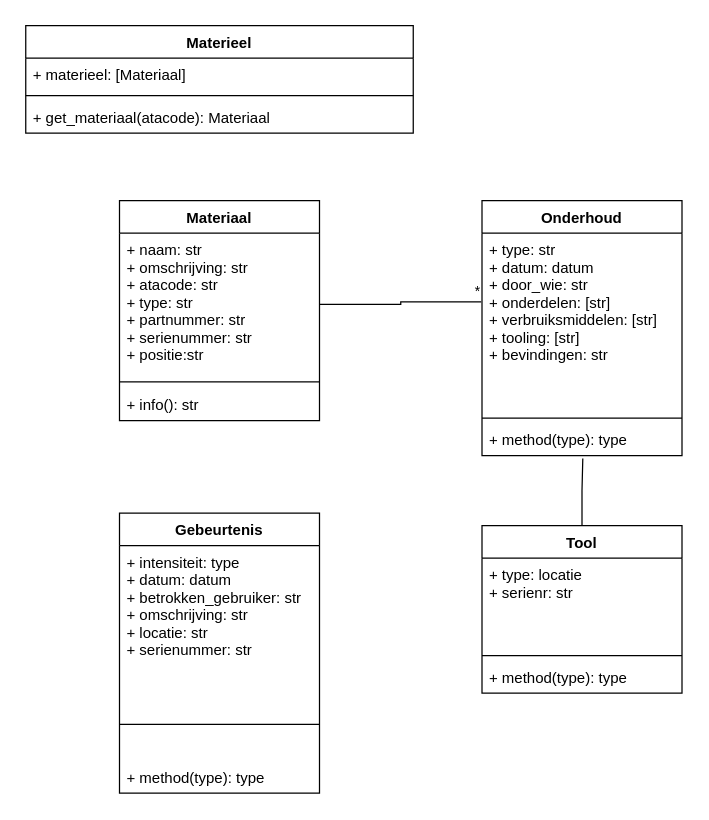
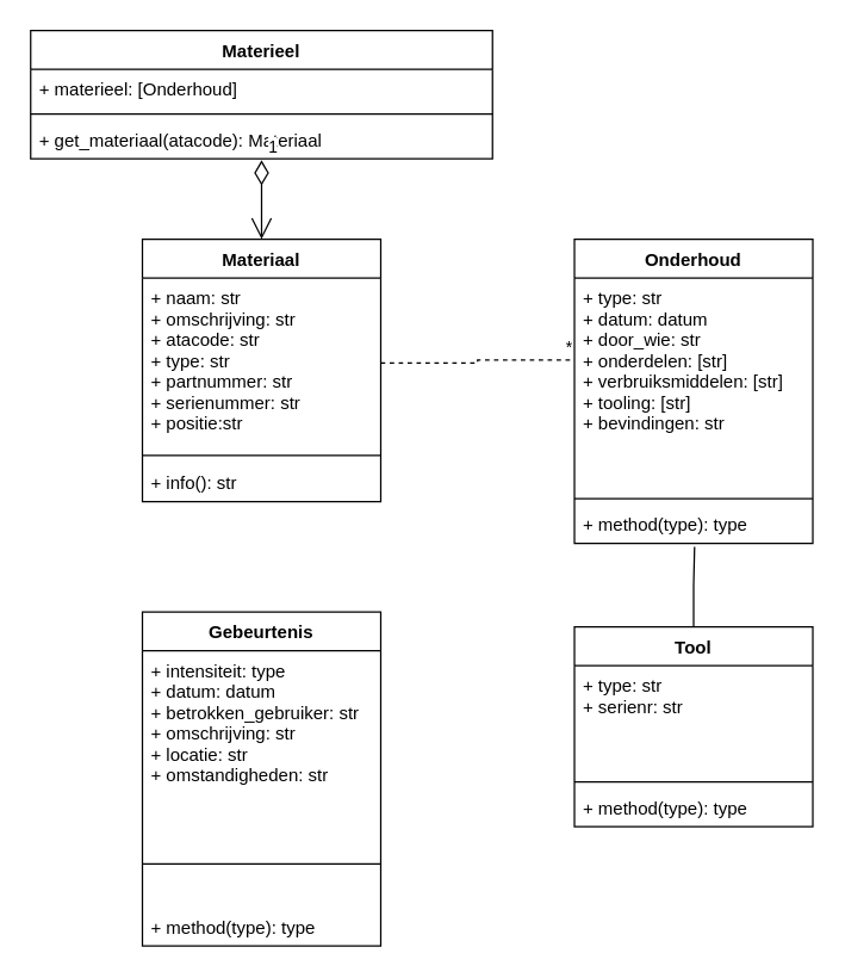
  <mxCell id="0" />
  <mxCell id="1" parent="0" />
  <mxCell id="2" value="Materiaal" style="swimlane;fontStyle=1;align=center;verticalAlign=top;childLayout=stackLayout;horizontal=1;startSize=26;horizontalStack=0;resizeParent=1;resizeParentMax=0;resizeLast=0;collapsible=1;marginBottom=0;" parent="1" vertex="1"><mxGeometry x="95" y="160" width="160" height="176" as="geometry"><mxRectangle x="170" y="130" width="80" height="30" as="alternateBounds" /></mxGeometry></mxCell>
  <mxCell id="3" value="+ naam: str&#10;+ omschrijving: str&#10;+ atacode: str&#10;+ type: str&#10;+ partnummer: str&#10;+ serienummer: str&#10;+ positie:str&#10;" style="text;strokeColor=none;fillColor=none;align=left;verticalAlign=top;spacingLeft=4;spacingRight=4;overflow=hidden;rotatable=0;points=[[0,0.5],[1,0.5]];portConstraint=eastwest;" parent="2" vertex="1"><mxGeometry y="26" width="160" height="114" as="geometry" /></mxCell>
  <mxCell id="4" value="" style="line;strokeWidth=1;fillColor=none;align=left;verticalAlign=middle;spacingTop=-1;spacingLeft=3;spacingRight=3;rotatable=0;labelPosition=right;points=[];portConstraint=eastwest;strokeColor=inherit;" parent="2" vertex="1"><mxGeometry y="140" width="160" height="10" as="geometry" /></mxCell>
  <mxCell id="5" value="+ info(): str" style="text;strokeColor=none;fillColor=none;align=left;verticalAlign=top;spacingLeft=4;spacingRight=4;overflow=hidden;rotatable=0;points=[[0,0.5],[1,0.5]];portConstraint=eastwest;" parent="2" vertex="1"><mxGeometry y="150" width="160" height="26" as="geometry" /></mxCell>
  <mxCell id="6" value="Gebeurtenis" style="swimlane;fontStyle=1;align=center;verticalAlign=top;childLayout=stackLayout;horizontal=1;startSize=26;horizontalStack=0;resizeParent=1;resizeParentMax=0;resizeLast=0;collapsible=1;marginBottom=0;" parent="1" vertex="1"><mxGeometry x="95" y="410" width="160" height="224" as="geometry" /></mxCell>
- <mxCell id="7" value="+ intensiteit: type&#10;+ datum: datum&#10;+ betrokken_gebruiker: str&#10;+ omschrijving: str&#10;+ locatie: str&#10;+ serienummer: str" style="text;strokeColor=none;fillColor=none;align=left;verticalAlign=top;spacingLeft=4;spacingRight=4;overflow=hidden;rotatable=0;points=[[0,0.5],[1,0.5]];portConstraint=eastwest;" parent="6" vertex="1"><mxGeometry y="26" width="160" height="114" as="geometry" /></mxCell>
+ <mxCell id="7" value="+ intensiteit: type&#10;+ datum: datum&#10;+ betrokken_gebruiker: str&#10;+ omschrijving: str&#10;+ locatie: str&#10;+ omstandigheden: str" style="text;strokeColor=none;fillColor=none;align=left;verticalAlign=top;spacingLeft=4;spacingRight=4;overflow=hidden;rotatable=0;points=[[0,0.5],[1,0.5]];portConstraint=eastwest;" parent="6" vertex="1"><mxGeometry y="26" width="160" height="114" as="geometry" /></mxCell>
  <mxCell id="8" value="" style="line;strokeWidth=1;fillColor=none;align=left;verticalAlign=middle;spacingTop=-1;spacingLeft=3;spacingRight=3;rotatable=0;labelPosition=right;points=[];portConstraint=eastwest;strokeColor=inherit;" parent="6" vertex="1"><mxGeometry y="140" width="160" height="58" as="geometry" /></mxCell>
  <mxCell id="9" value="+ method(type): type" style="text;strokeColor=none;fillColor=none;align=left;verticalAlign=top;spacingLeft=4;spacingRight=4;overflow=hidden;rotatable=0;points=[[0,0.5],[1,0.5]];portConstraint=eastwest;" parent="6" vertex="1"><mxGeometry y="198" width="160" height="26" as="geometry" /></mxCell>
  <mxCell id="10" value="Onderhoud" style="swimlane;fontStyle=1;align=center;verticalAlign=top;childLayout=stackLayout;horizontal=1;startSize=26;horizontalStack=0;resizeParent=1;resizeParentMax=0;resizeLast=0;collapsible=1;marginBottom=0;" parent="1" vertex="1"><mxGeometry x="385" y="160" width="160" height="204" as="geometry" /></mxCell>
  <mxCell id="11" value="+ type: str&#10;+ datum: datum&#10;+ door_wie: str&#10;+ onderdelen: [str]&#10;+ verbruiksmiddelen: [str]&#10;+ tooling: [str]&#10;+ bevindingen: str" style="text;strokeColor=none;fillColor=none;align=left;verticalAlign=top;spacingLeft=4;spacingRight=4;overflow=hidden;rotatable=0;points=[[0,0.5],[1,0.5]];portConstraint=eastwest;" parent="10" vertex="1"><mxGeometry y="26" width="160" height="144" as="geometry" /></mxCell>
  <mxCell id="12" value="" style="line;strokeWidth=1;fillColor=none;align=left;verticalAlign=middle;spacingTop=-1;spacingLeft=3;spacingRight=3;rotatable=0;labelPosition=right;points=[];portConstraint=eastwest;strokeColor=inherit;" parent="10" vertex="1"><mxGeometry y="170" width="160" height="8" as="geometry" /></mxCell>
  <mxCell id="13" value="+ method(type): type" style="text;strokeColor=none;fillColor=none;align=left;verticalAlign=top;spacingLeft=4;spacingRight=4;overflow=hidden;rotatable=0;points=[[0,0.5],[1,0.5]];portConstraint=eastwest;" parent="10" vertex="1"><mxGeometry y="178" width="160" height="26" as="geometry" /></mxCell>
  <mxCell id="14" value="Tool" style="swimlane;fontStyle=1;align=center;verticalAlign=top;childLayout=stackLayout;horizontal=1;startSize=26;horizontalStack=0;resizeParent=1;resizeParentMax=0;resizeLast=0;collapsible=1;marginBottom=0;" parent="1" vertex="1"><mxGeometry x="385" y="420" width="160" height="134" as="geometry" /></mxCell>
- <mxCell id="15" value="+ type: locatie&#10;+ serienr: str" style="text;strokeColor=none;fillColor=none;align=left;verticalAlign=top;spacingLeft=4;spacingRight=4;overflow=hidden;rotatable=0;points=[[0,0.5],[1,0.5]];portConstraint=eastwest;" parent="14" vertex="1"><mxGeometry y="26" width="160" height="74" as="geometry" /></mxCell>
+ <mxCell id="15" value="+ type: str&#10;+ serienr: str" style="text;strokeColor=none;fillColor=none;align=left;verticalAlign=top;spacingLeft=4;spacingRight=4;overflow=hidden;rotatable=0;points=[[0,0.5],[1,0.5]];portConstraint=eastwest;" parent="14" vertex="1"><mxGeometry y="26" width="160" height="74" as="geometry" /></mxCell>
  <mxCell id="16" value="" style="line;strokeWidth=1;fillColor=none;align=left;verticalAlign=middle;spacingTop=-1;spacingLeft=3;spacingRight=3;rotatable=0;labelPosition=right;points=[];portConstraint=eastwest;strokeColor=inherit;" parent="14" vertex="1"><mxGeometry y="100" width="160" height="8" as="geometry" /></mxCell>
  <mxCell id="17" value="+ method(type): type" style="text;strokeColor=none;fillColor=none;align=left;verticalAlign=top;spacingLeft=4;spacingRight=4;overflow=hidden;rotatable=0;points=[[0,0.5],[1,0.5]];portConstraint=eastwest;" parent="14" vertex="1"><mxGeometry y="108" width="160" height="26" as="geometry" /></mxCell>
  <mxCell id="18" value="" style="endArrow=none;html=1;edgeStyle=orthogonalEdgeStyle;rounded=0;exitX=0.5;exitY=0;exitDx=0;exitDy=0;entryX=0.504;entryY=1.09;entryDx=0;entryDy=0;entryPerimeter=0;" parent="1" source="14" target="13" edge="1"><mxGeometry relative="1" as="geometry"><mxPoint x="235" y="350" as="sourcePoint" /><mxPoint x="395" y="350" as="targetPoint" /><Array as="points"><mxPoint x="465" y="392" /><mxPoint x="466" y="392" /><mxPoint x="466" y="366" /></Array></mxGeometry></mxCell>
- <mxCell id="19" value="" style="endArrow=none;html=1;edgeStyle=orthogonalEdgeStyle;rounded=0;exitX=1;exitY=0.5;exitDx=0;exitDy=0;entryX=-0.004;entryY=0.382;entryDx=0;entryDy=0;entryPerimeter=0;" parent="1" source="3" target="11" edge="1"><mxGeometry relative="1" as="geometry"><mxPoint x="235" y="350" as="sourcePoint" /><mxPoint x="395" y="350" as="targetPoint" /></mxGeometry></mxCell>
+ <mxCell id="19" value="" style="endArrow=none;html=1;edgeStyle=orthogonalEdgeStyle;rounded=0;exitX=1;exitY=0.5;exitDx=0;exitDy=0;entryX=-0.004;entryY=0.382;entryDx=0;entryDy=0;entryPerimeter=0;dashed=1;" parent="1" source="3" target="11" edge="1"><mxGeometry relative="1" as="geometry"><mxPoint x="235" y="350" as="sourcePoint" /><mxPoint x="395" y="350" as="targetPoint" /></mxGeometry></mxCell>
  <mxCell id="20" value="*" style="edgeLabel;resizable=0;html=1;align=right;verticalAlign=bottom;" parent="19" connectable="0" vertex="1"><mxGeometry x="1" relative="1" as="geometry" /></mxCell>
  <mxCell id="21" value="Materieel" style="swimlane;fontStyle=1;align=center;verticalAlign=top;childLayout=stackLayout;horizontal=1;startSize=26;horizontalStack=0;resizeParent=1;resizeParentMax=0;resizeLast=0;collapsible=1;marginBottom=0;" vertex="1" parent="1"><mxGeometry x="20" y="20" width="310" height="86" as="geometry" /></mxCell>
- <mxCell id="22" value="+ materieel: [Materiaal]" style="text;strokeColor=none;fillColor=none;align=left;verticalAlign=top;spacingLeft=4;spacingRight=4;overflow=hidden;rotatable=0;points=[[0,0.5],[1,0.5]];portConstraint=eastwest;" vertex="1" parent="21"><mxGeometry y="26" width="310" height="26" as="geometry" /></mxCell>
+ <mxCell id="22" value="+ materieel: [Onderhoud]" style="text;strokeColor=none;fillColor=none;align=left;verticalAlign=top;spacingLeft=4;spacingRight=4;overflow=hidden;rotatable=0;points=[[0,0.5],[1,0.5]];portConstraint=eastwest;" vertex="1" parent="21"><mxGeometry y="26" width="310" height="26" as="geometry" /></mxCell>
  <mxCell id="23" value="" style="line;strokeWidth=1;fillColor=none;align=left;verticalAlign=middle;spacingTop=-1;spacingLeft=3;spacingRight=3;rotatable=0;labelPosition=right;points=[];portConstraint=eastwest;strokeColor=inherit;" vertex="1" parent="21"><mxGeometry y="52" width="310" height="8" as="geometry" /></mxCell>
  <mxCell id="24" value="+ get_materiaal(atacode): Materiaal" style="text;strokeColor=none;fillColor=none;align=left;verticalAlign=top;spacingLeft=4;spacingRight=4;overflow=hidden;rotatable=0;points=[[0,0.5],[1,0.5]];portConstraint=eastwest;" vertex="1" parent="21"><mxGeometry y="60" width="310" height="26" as="geometry" /></mxCell>
+ <mxCell id="25" value="1" style="endArrow=open;html=1;endSize=12;startArrow=diamondThin;startSize=14;startFill=0;edgeStyle=orthogonalEdgeStyle;align=left;verticalAlign=bottom;rounded=0;exitX=0.5;exitY=1.038;exitDx=0;exitDy=0;exitPerimeter=0;" edge="1" parent="1" source="24" target="2"><mxGeometry x="-1" y="3" relative="1" as="geometry"><mxPoint x="285" y="70" as="sourcePoint" /><mxPoint x="445" y="70" as="targetPoint" /></mxGeometry></mxCell>
